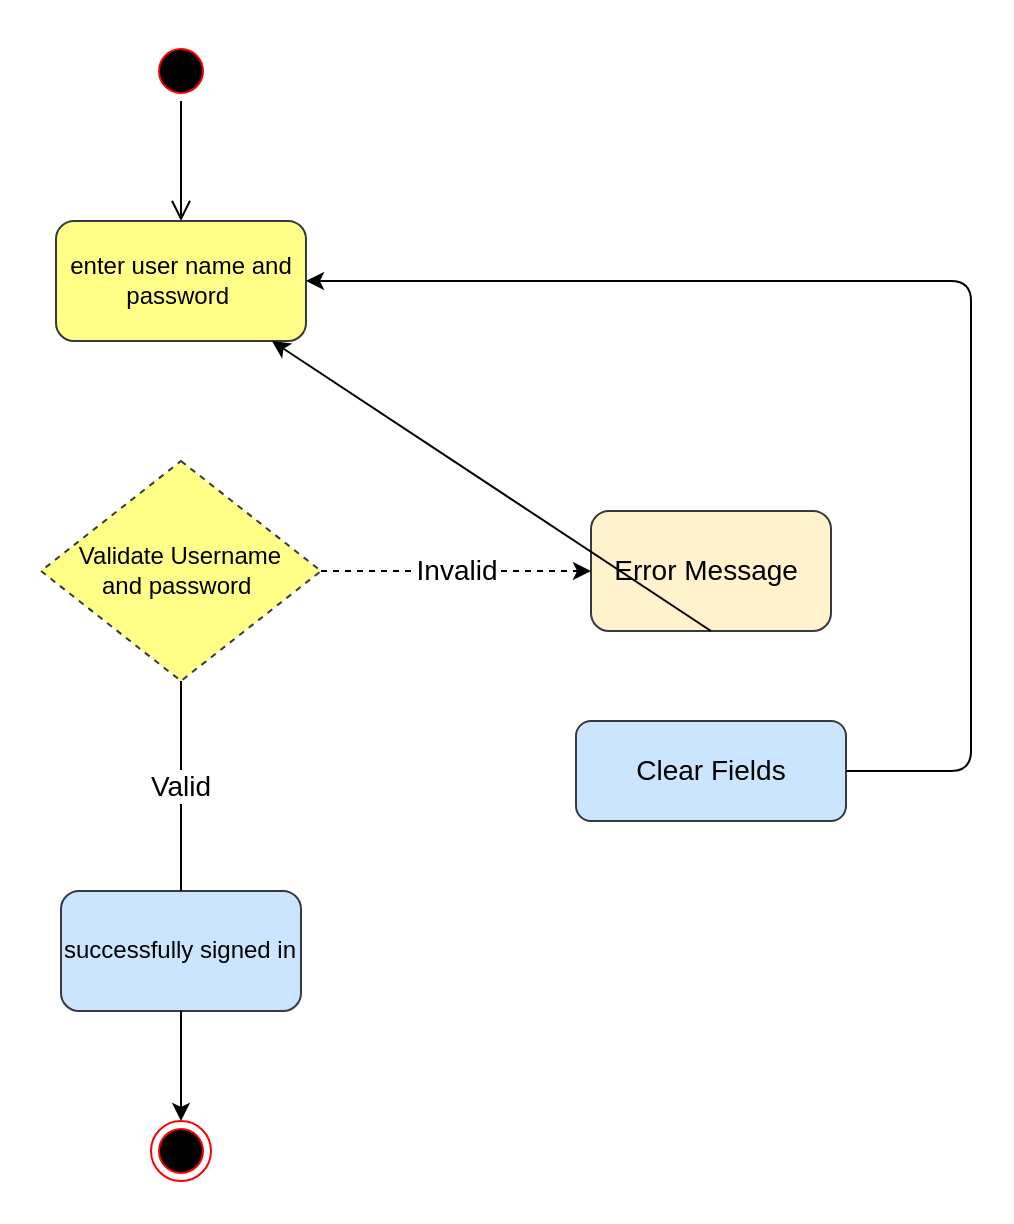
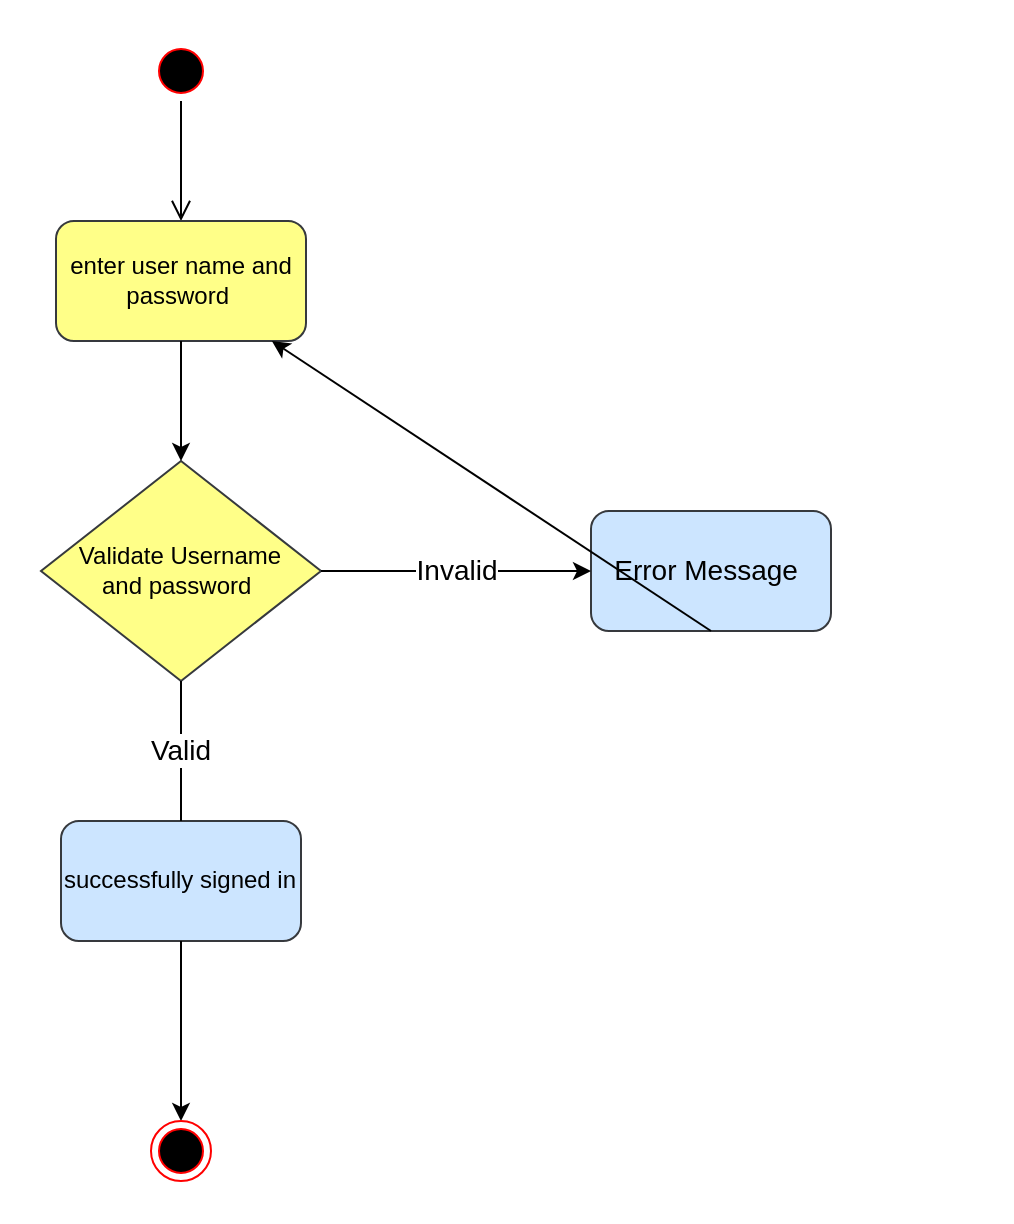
  <mxCell id="0" />
  <mxCell id="1" parent="0" />
  <mxCell id="2" value="" style="ellipse;html=1;shape=startState;fillColor=#000000;strokeColor=#ff0000;" parent="1" vertex="1"><mxGeometry x="75" y="20" width="30" height="30" as="geometry" /></mxCell>
  <mxCell id="3" value="" style="edgeStyle=orthogonalEdgeStyle;html=1;verticalAlign=bottom;endArrow=open;endSize=8;strokeColor=#000000;" parent="1" source="2" edge="1"><mxGeometry relative="1" as="geometry"><mxPoint x="90" y="110" as="targetPoint" /></mxGeometry></mxCell>
  <mxCell id="4" value="enter user name and password&amp;nbsp;" style="rounded=1;whiteSpace=wrap;html=1;fillColor=#ffff88;strokeColor=#36393d;" parent="1" vertex="1"><mxGeometry x="27.5" y="110" width="125" height="60" as="geometry" /></mxCell>
- <mxCell id="5" value="Validate Username &lt;br&gt;and password&amp;nbsp;" style="rhombus;whiteSpace=wrap;html=1;fillColor=#ffff88;strokeColor=#36393d;dashed=1;" parent="1" vertex="1"><mxGeometry x="20" y="230" width="140" height="110" as="geometry" /></mxCell>
- <mxCell id="7" value="&lt;span style=&quot;font-size: 14px&quot;&gt;Error Message&amp;nbsp;&lt;/span&gt;" style="rounded=1;whiteSpace=wrap;html=1;fillColor=#fff2cc;strokeColor=#36393d;" parent="1" vertex="1"><mxGeometry x="295" y="255" width="120" height="60" as="geometry" /></mxCell>
- <mxCell id="8" value="&lt;font style=&quot;font-size: 14px&quot;&gt;Invalid&lt;/font&gt;" style="endArrow=classic;html=1;entryX=0;entryY=0.5;entryDx=0;entryDy=0;exitX=1;exitY=0.5;exitDx=0;exitDy=0;dashed=1;" parent="1" source="5" target="7" edge="1"><mxGeometry width="50" height="50" relative="1" as="geometry"><mxPoint x="180" y="305" as="sourcePoint" /><mxPoint x="230" y="255" as="targetPoint" /><Array as="points"><mxPoint x="225" y="285" /></Array></mxGeometry></mxCell>
- <mxCell id="9" value="successfully signed in" style="rounded=1;whiteSpace=wrap;html=1;fillColor=#cce5ff;strokeColor=#36393d;" parent="1" vertex="1"><mxGeometry x="30" y="445" width="120" height="60" as="geometry" /></mxCell>
+ <mxCell id="5" value="Validate Username &lt;br&gt;and password&amp;nbsp;" style="rhombus;whiteSpace=wrap;html=1;fillColor=#ffff88;strokeColor=#36393d;" parent="1" vertex="1"><mxGeometry x="20" y="230" width="140" height="110" as="geometry" /></mxCell>
+ <mxCell id="6" value="" style="endArrow=classic;html=1;entryX=0.5;entryY=0;entryDx=0;entryDy=0;exitX=0.5;exitY=1;exitDx=0;exitDy=0;" parent="1" source="4" target="5" edge="1"><mxGeometry width="50" height="50" relative="1" as="geometry"><mxPoint x="85" y="180" as="sourcePoint" /><mxPoint x="75" y="200" as="targetPoint" /></mxGeometry></mxCell>
+ <mxCell id="7" value="&lt;span style=&quot;font-size: 14px&quot;&gt;Error Message&amp;nbsp;&lt;/span&gt;" style="rounded=1;whiteSpace=wrap;html=1;fillColor=#cce5ff;strokeColor=#36393d;" parent="1" vertex="1"><mxGeometry x="295" y="255" width="120" height="60" as="geometry" /></mxCell>
+ <mxCell id="8" value="&lt;font style=&quot;font-size: 14px&quot;&gt;Invalid&lt;/font&gt;" style="endArrow=classic;html=1;entryX=0;entryY=0.5;entryDx=0;entryDy=0;exitX=1;exitY=0.5;exitDx=0;exitDy=0;" parent="1" source="5" target="7" edge="1"><mxGeometry width="50" height="50" relative="1" as="geometry"><mxPoint x="180" y="305" as="sourcePoint" /><mxPoint x="230" y="255" as="targetPoint" /><Array as="points"><mxPoint x="225" y="285" /></Array></mxGeometry></mxCell>
+ <mxCell id="9" value="successfully signed in" style="rounded=1;whiteSpace=wrap;html=1;fillColor=#cce5ff;strokeColor=#36393d;" parent="1" vertex="1"><mxGeometry x="30" y="410" width="120" height="60" as="geometry" /></mxCell>
  <mxCell id="10" value="&lt;font style=&quot;font-size: 14px&quot;&gt;Valid&lt;/font&gt;" style="endArrow=none;html=1;exitX=0.5;exitY=1;exitDx=0;exitDy=0;entryX=0.5;entryY=0;entryDx=0;entryDy=0;" parent="1" source="5" target="9" edge="1"><mxGeometry width="50" height="50" relative="1" as="geometry"><mxPoint x="45" y="400" as="sourcePoint" /><mxPoint x="95" y="350" as="targetPoint" /><Array as="points" /></mxGeometry></mxCell>
  <mxCell id="11" value="" style="endArrow=classic;html=1;exitX=0.5;exitY=1;exitDx=0;exitDy=0;" parent="1" source="9" target="12" edge="1"><mxGeometry width="50" height="50" relative="1" as="geometry"><mxPoint x="30" y="535" as="sourcePoint" /><mxPoint x="90" y="560" as="targetPoint" /></mxGeometry></mxCell>
  <mxCell id="12" value="" style="ellipse;html=1;shape=endState;fillColor=#000000;strokeColor=#ff0000;" parent="1" vertex="1"><mxGeometry x="75" y="560" width="30" height="30" as="geometry" /></mxCell>
- <mxCell id="13" value="&lt;font style=&quot;font-size: 14px&quot;&gt;Clear Fields&lt;/font&gt;" style="rounded=1;whiteSpace=wrap;html=1;fillColor=#cce5ff;strokeColor=#36393d;" parent="1" vertex="1"><mxGeometry x="287.5" y="360" width="135" height="50" as="geometry" /></mxCell>
- <mxCell id="14" value="" style="endArrow=classic;html=1;entryX=1;entryY=0.5;entryDx=0;entryDy=0;exitX=1;exitY=0.5;exitDx=0;exitDy=0;" parent="1" source="13" target="4" edge="1"><mxGeometry width="50" height="50" relative="1" as="geometry"><mxPoint x="100" y="180" as="sourcePoint" /><mxPoint x="100" y="240" as="targetPoint" /><Array as="points"><mxPoint x="485" y="385" /><mxPoint x="485" y="140" /></Array></mxGeometry></mxCell>
  <mxCell id="15" value="" style="endArrow=classic;html=1;exitX=0.5;exitY=1;exitDx=0;exitDy=0;" parent="1" source="7" target="4" edge="1"><mxGeometry width="50" height="50" relative="1" as="geometry"><mxPoint x="485" y="340" as="sourcePoint" /><mxPoint x="110" y="250" as="targetPoint" /></mxGeometry></mxCell>
